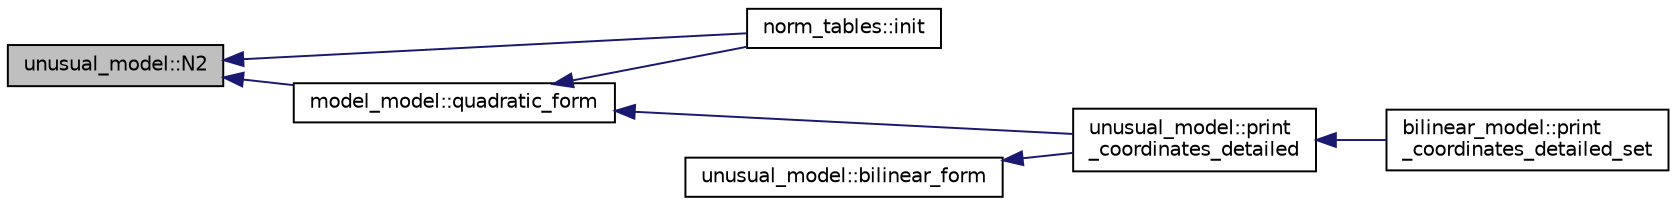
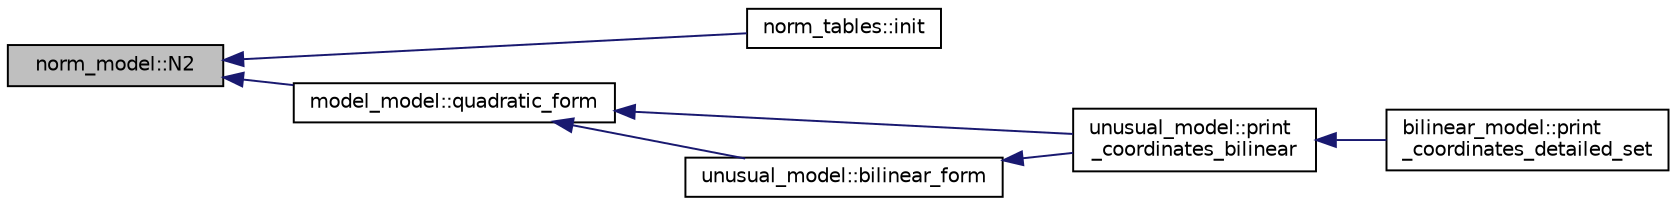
  digraph {
    rankdir=LR
    node [color=black fillcolor=white fontname=Helvetica fontsize=10 shape=record style=filled]
    edge [color=midnightblue dir=back fontname=Helvetica fontsize=10 labelfontname=Helvetica labelfontsize=10 style=solid]
-   n1 [fillcolor=grey75 fontcolor=black height=0.2 label="unusual_model::N2" width=0.4]
+   n1 [fillcolor=grey75 fontcolor=black height=0.2 label="norm_model::N2" width=0.4]
    n2 [height=0.2 label="norm_tables::init" width=0.4]
    n3 [height=0.2 label="model_model::quadratic_form" width=0.4]
-   n4 [height=0.2 label="unusual_model::print\l_coordinates_detailed" width=0.4]
+   n4 [height=0.2 label="unusual_model::print\l_coordinates_bilinear" width=0.4]
    n5 [height=0.2 label="unusual_model::bilinear_form" width=0.4]
    n6 [height=0.2 label="bilinear_model::print\l_coordinates_detailed_set" width=0.4]
    n1 -> n2
    n1 -> n3
    n3 -> n4
-   n3 -> n2
+   n3 -> n5
    n4 -> n6
    n5 -> n4
  }
